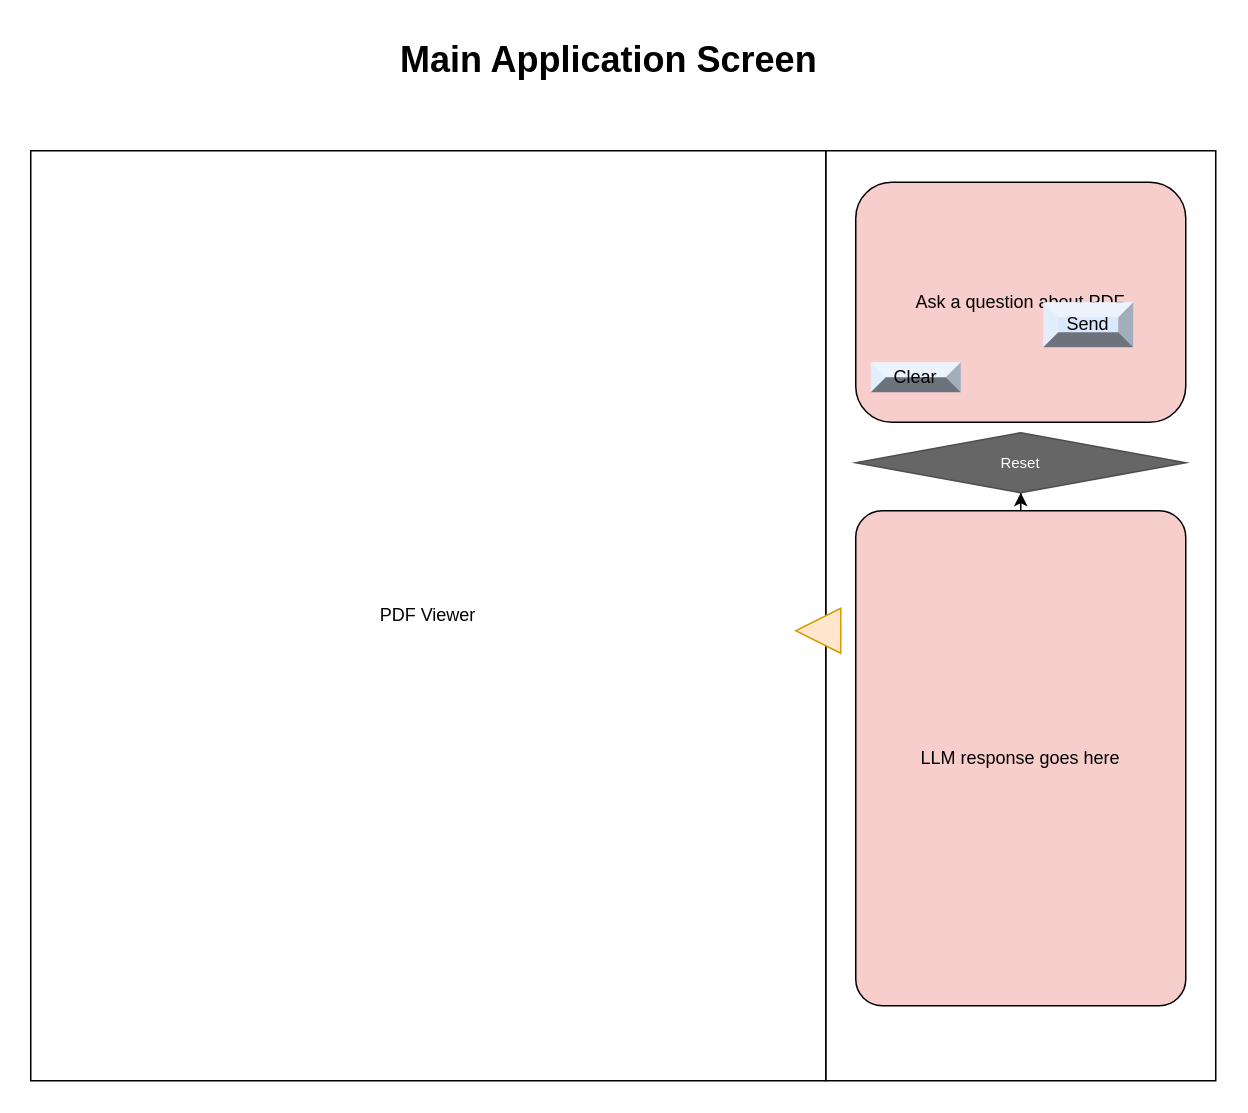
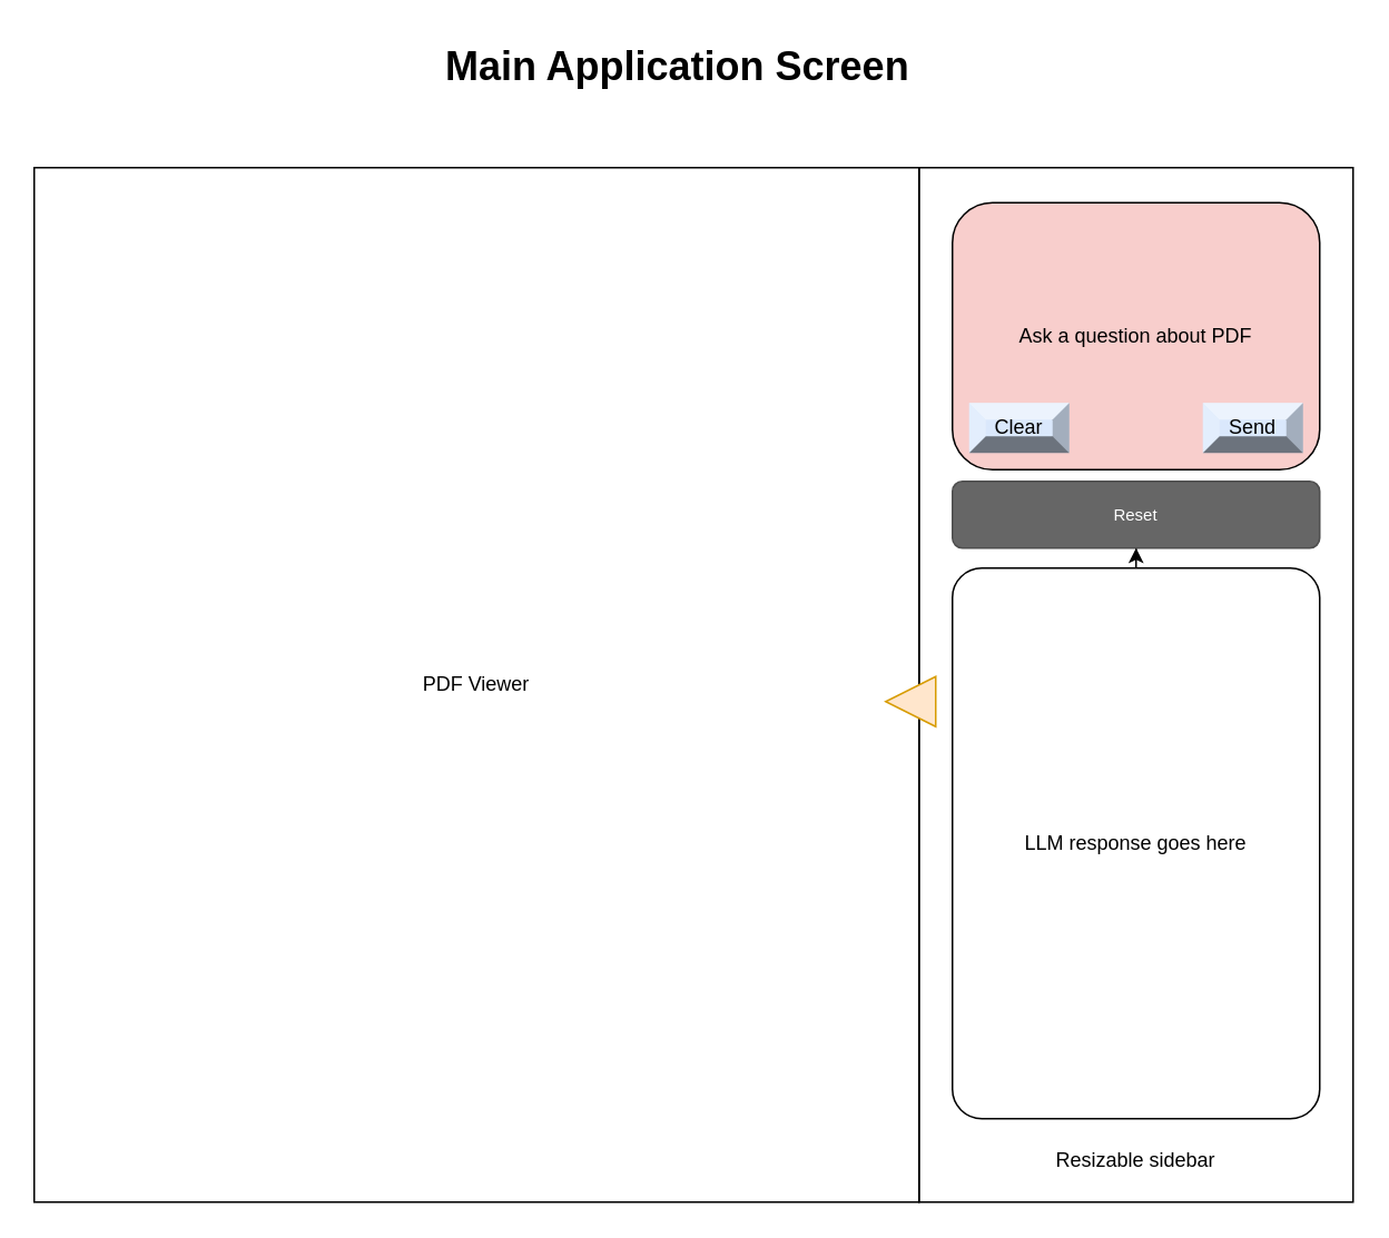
  <mxCell id="0" />
  <mxCell id="1" parent="0" />
  <mxCell id="2" value="PDF Viewer" style="rounded=0;whiteSpace=wrap;html=1;direction=south;" vertex="1" parent="1"><mxGeometry x="550" y="100" width="260" height="620" as="geometry" /></mxCell>
  <mxCell id="3" value="PDF Viewer" style="rounded=0;whiteSpace=wrap;html=1;direction=south;" parent="1" vertex="1"><mxGeometry x="20" y="100" width="530" height="620" as="geometry" /></mxCell>
  <mxCell id="4" value="Main Application Screen" style="text;strokeColor=none;fillColor=none;html=1;fontSize=24;fontStyle=1;verticalAlign=middle;align=center;" parent="1" vertex="1"><mxGeometry x="240" y="20" width="330" height="40" as="geometry" /></mxCell>
  <mxCell id="5" value="Ask a question about PDF" style="rounded=1;whiteSpace=wrap;html=1;fillColor=#f8cecc;" parent="1" vertex="1"><mxGeometry x="570" y="121" width="220" height="160" as="geometry" /></mxCell>
  <mxCell id="6" value="" style="edgeStyle=orthogonalEdgeStyle;rounded=0;orthogonalLoop=1;jettySize=auto;html=1;" edge="1" parent="1" source="7" target="9"><mxGeometry relative="1" as="geometry" /></mxCell>
- <mxCell id="7" value="LLM response goes here" style="rounded=1;whiteSpace=wrap;html=1;arcSize=8;fillColor=#f8cecc;" parent="1" vertex="1"><mxGeometry x="570" y="340" width="220" height="330" as="geometry" /></mxCell>
- <mxCell id="8" value="Send" style="labelPosition=center;verticalLabelPosition=middle;align=center;html=1;shape=mxgraph.basic.shaded_button;dx=10;fillColor=#dae8fc;strokeColor=#6c8ebf;whiteSpace=wrap;" parent="1" vertex="1"><mxGeometry x="695" y="201" width="60" height="30" as="geometry" /></mxCell>
- <mxCell id="9" value="Reset" style="rhombus;html=1;shadow=0;dashed=0;whiteSpace=wrap;fontSize=10;fillColor=#666666;align=center;strokeColor=#4D4D4D;fontColor=#ffffff;" parent="1" vertex="1"><mxGeometry x="570" y="288" width="220" height="40" as="geometry" /></mxCell>
- <mxCell id="10" value="Clear" style="labelPosition=center;verticalLabelPosition=middle;align=center;html=1;shape=mxgraph.basic.shaded_button;dx=10;fillColor=#dae8fc;strokeColor=#6c8ebf;whiteSpace=wrap;" parent="1" vertex="1"><mxGeometry x="580" y="241" width="60" height="20" as="geometry" /></mxCell>
+ <mxCell id="7" value="LLM response goes here" style="rounded=1;whiteSpace=wrap;html=1;arcSize=8;" parent="1" vertex="1"><mxGeometry x="570" y="340" width="220" height="330" as="geometry" /></mxCell>
+ <mxCell id="8" value="Send" style="labelPosition=center;verticalLabelPosition=middle;align=center;html=1;shape=mxgraph.basic.shaded_button;dx=10;fillColor=#dae8fc;strokeColor=#6c8ebf;whiteSpace=wrap;" parent="1" vertex="1"><mxGeometry x="720" y="241" width="60" height="30" as="geometry" /></mxCell>
+ <mxCell id="9" value="Reset" style="rounded=1;html=1;shadow=0;dashed=0;whiteSpace=wrap;fontSize=10;fillColor=#666666;align=center;strokeColor=#4D4D4D;fontColor=#ffffff;" parent="1" vertex="1"><mxGeometry x="570" y="288" width="220" height="40" as="geometry" /></mxCell>
+ <mxCell id="10" value="Clear" style="labelPosition=center;verticalLabelPosition=middle;align=center;html=1;shape=mxgraph.basic.shaded_button;dx=10;fillColor=#dae8fc;strokeColor=#6c8ebf;whiteSpace=wrap;" parent="1" vertex="1"><mxGeometry x="580" y="241" width="60" height="30" as="geometry" /></mxCell>
+ <mxCell id="11" value="Resizable sidebar" style="text;html=1;align=center;verticalAlign=middle;whiteSpace=wrap;rounded=0;" vertex="1" parent="1"><mxGeometry x="620" y="680" width="120" height="30" as="geometry" /></mxCell>
  <mxCell id="12" value="" style="triangle;whiteSpace=wrap;html=1;direction=west;fillColor=#ffe6cc;strokeColor=#d79b00;" vertex="1" parent="1"><mxGeometry x="530" y="405" width="30" height="30" as="geometry" /></mxCell>
